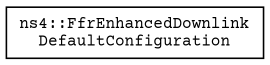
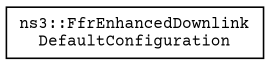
  digraph {
    rankdir=TB
    fontname="Courier Prime"
-   n1 [color=black fillcolor=white fontname="Courier Prime" fontsize=10 height=0.2 label="ns4::FfrEnhancedDownlink\lDefaultConfiguration" shape=record style=filled width=0.4]
+   n1 [color=black fillcolor=white fontname="Courier Prime" fontsize=10 height=0.2 label="ns3::FfrEnhancedDownlink\lDefaultConfiguration" shape=record style=filled width=0.4]
  }
